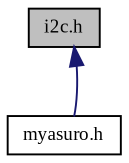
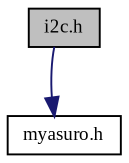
  digraph {
    fontname="Liberation Serif"
    node [color=black fontname="Liberation Serif" fontsize=10 shape=record style=filled]
    n1 [fillcolor=grey75 fontcolor=black height=0.2 label="i2c.h" width=0.4]
    n2 [fillcolor=white height=0.2 label="myasuro.h" width=0.4]
-   n2 -> n1 [color=midnightblue fontname="Liberation Serif" fontsize=10 labelfontname=Helvetica labelfontsize=10 style=solid]
+   n1 -> n2 [color=midnightblue fontname="Liberation Serif" fontsize=10 labelfontname=Helvetica labelfontsize=10 style=solid]
  }
